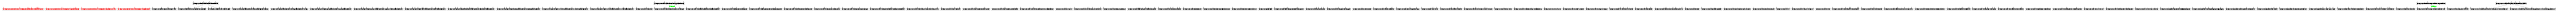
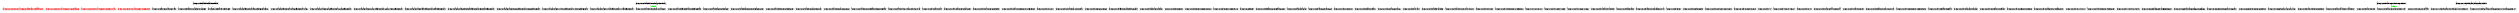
  digraph {
    rankdir=BT
    node [color=black fontcolor=black shape=record style=solid]
    edge [arrowhead=odiamond arrowtail=none]
    n1 [fontcolor=red label="api.zeeguu.core.content_retriever.crawler_exceptions.FailedToParseWithReadabilityServer"]
    n2 [fontcolor=red label="api.zeeguu.core.content_retriever.crawler_exceptions.SkippedAlreadyInDB"]
    n3 [fontcolor=red label="api.zeeguu.core.content_retriever.crawler_exceptions.SkippedForLowQuality"]
    n4 [fontcolor=red label="api.zeeguu.core.content_retriever.crawler_exceptions.SkippedForTooOld"]
    n5 [label="api.zeeguu.core.emailer.zeeguu_mailer.ZeeguuMailer"]
    n6 [label="api.zeeguu.core.feed_handler.feed_handler.FeedHandler"]
    n7 [label="api.zeeguu.core.feed_handler.newspaperfeed.NewspaperFeed"]
    n8 [label="api.strategies.core.feed_handler.rssfeed.RSSFeed"]
    n9 [label="api.zeeguu.core.language.difficulty_estimator_factory.DifficultyEstimatorFactory"]
    n10 [label="api.zeeguu.core.language.difficulty_estimator_strategy.DifficultyEstimatorStrategy"]
    n11 [label="api.zeeguu.core.language.strategies.cognacy_difficulty_estimator.CognacyDifficultyEstimator"]
    n12 [label="api.zeeguu.core.language.strategies.cognacy_wh_difficulty_estimator.CognacyWordHistoryDifficultyEstimator"]
    n13 [label="api.zeeguu.core.language.strategies.default_difficulty_estimator.DefaultDifficultyEstimator"]
    n14 [label="api.zeeguu.core.language.strategies.flesch_kincaid_difficulty_estimator.FleschKincaidDifficultyEstimator"]
    n15 [label="api.zeeguu.core.language.strategies.frequency_difficulty_estimator.FrequencyDifficultyEstimator"]
    n16 [label="api.zeeguu.core.language.strategies.word_history_difficulty_estimator.WordHistoryDifficultyEstimator"]
    n17 [label="api.zeeguu.core.language.strategies.word_rank_difficulty_estimator.WordRankDifficultyEstimator"]
-   n18 [label="api.zeeguu.core.model.article.Article"]
    n19 [label="api.zeeguu.core.model.article_broken_code_map.ArticleBrokenMap"]
    n20 [label="api.zeeguu.core.model.article_broken_code_map.LowQualityTypes"]
    n21 [label="api.zeeguu.core.model.article_difficulty_feedback.ArticleDifficultyFeedback"]
    n22 [label="api.zeeguu.core.model.article_fragment.ArticleFragment"]
    n23 [label="api.zeeguu.core.model.article_fragment_context.ArticleFragmentContext"]
    n24 [label="api.zeeguu.core.model.article_title_context.ArticleTitleContext"]
    n25 [label="api.zeeguu.core.model.article_topic_map.ArticleTopicMap"]
    n26 [label="api.zeeguu.core.model.article_topic_map.TopicOriginType"]
    n27 [label="api.zeeguu.core.model.article_topic_user_feedback.ArticleTopicUserFeedback"]
    n28 [label="api.zeeguu.core.model.article_url_keyword_map.ArticleUrlKeywordMap"]
    n29 [label="api.zeeguu.core.model.bookmark.Bookmark"]
    n30 [label="api.zeeguu.core.model.bookmark_context.BookmarkContext"]
    n31 [label="api.zeeguu.core.model.bookmark_context.ContextIdentifier"]
    n32 [label="api.zeeguu.core.model.bookmark_user_preference.UserWordExPreference"]
    n33 [label="api.zeeguu.core.model.cohort.Cohort"]
    n34 [label="api.zeeguu.core.model.cohort_article_map.CohortArticleMap"]
    n35 [label="api.zeeguu.core.model.context_type.ContextType"]
    n36 [label="api.zeeguu.core.model.difficulty_lingo_rank.DifficultyLingoRank"]
    n37 [label="api.zeeguu.core.model.domain_name.DomainName"]
    n38 [label="api.zeeguu.core.model.exercise.Exercise"]
    n39 [label="api.zeeguu.core.model.exercise_outcome.ExerciseOutcome"]
    n40 [label="api.zeeguu.core.model.exercise_source.ExerciseSource"]
    n41 [label="api.zeeguu.core.gec.feed.Feed"]
    n42 [label="api.zeeguu.core.model.feedback_component.FeedbackComponent"]
    n43 [label="api.zeeguu.core.model.language.Language"]
    n44 [label="api.zeeguu.core.model.learning_cycle.LearningCycle"]
    n45 [label="api.zeeguu.core.model.new_text.NewText"]
    n46 [label="api.zeeguu.core.model.notification.Notification"]
    n47 [label="api.zeeguu.core.model.personal_copy.PersonalCopy"]
    n48 [label="api.zeeguu.core.model.search.Search"]
    n49 [label="api.zeeguu.core.model.search_filter.SearchFilter"]
    n50 [label="api.zeeguu.core.model.search_subscription.SearchSubscription"]
    n51 [label="api.zeeguu.core.model.session.Session"]
    n52 [label="api.zeeguu.core.model.sorted_exercise_log.SortedExerciseLog"]
    n53 [label="api.zeeguu.core.source.source.Source"]
    n54 [label="api.zeeguu.core.model.source_text.SourceText"]
    n55 [label="api.zeeguu.core.model.source_type.SourceType"]
    n56 [label="api.zeeguu.core.model.starred_article.StarredArticle"]
    n57 [label="api.zeeguu.core.model.teacher.Teacher"]
    n58 [label="api.zeeguu.core.model.teacher_cohort_map.TeacherCohortMap"]
    n59 [label="api.zeeguu.core.model.text.Text"]
    n60 [label="api.zeeguu.core.model.topic_filter.TopicFilter"]
    n61 [label="api.zeeguu.core.model.topic_subscription.TopicSubscription"]
    n62 [label="api.zeeguu.core.model.unique_code.UniqueCode"]
    n63 [label="api.zeeguu.core.model.url.Url"]
    n64 [label="api.zeeguu.core.model.url_keyword.UrlKeyword"]
    n65 [label="api.zeeguu.core.model.user.User"]
    n66 [label="api.zeeguu.core.model.user_activitiy_data.UserActivityData"]
    n67 [label="api.zeeguu.core.model.user_article.UserArticle"]
    n68 [label="api.zeeguu.core.model.notification_cohort_map.UserCohortMap"]
    n69 [label="api.zeeguu.core.model.user_exercise_session.UserExerciseSession"]
    n70 [label="api.zeeguu.core.model.user_feedback.UserFeedback"]
    n71 [label="api.zeeguu.core.model.user_language.UserLanguage"]
    n72 [label="api.zeeguu.core.model.user_notification.UserNotification"]
    n73 [label="api.zeeguu.core.model.user_preference.UserPreference"]
    n74 [label="api.zeeguu.core.model.user_reading_session.UserReadingSession"]
    n75 [label="api.zeeguu.core.model.user_word.UserWord"]
    n76 [label="api.zeeguu.core.model.video_title_context.VideoTitleContext"]
    n77 [label="api.zeeguu.core.model.word_to_study.WordToStudy"]
    n78 [label="api.zeeguu.core.nlp_pipeline.alignment_errant.ERRANT_Alignment"]
    n79 [label="api.zeeguu.core.nlp_pipeline.automatic_gec_tagging.AutoGECTagging"]
    n80 [label="api.zeeguu.core.nlp_pipeline.confusion_generator.NoiseGenerator"]
-   n81 [label="api.zeeguu.core.nlp_pipeline.edit_errant.Edit"]
    n82 [label="api.zeeguu.core.nlp_pipeline.reduce_context.ContextReducer"]
-   n83 [label="api.zeeguu.core.nlp_pipeline.spacy_wrapper.SpacyWrapper"]
+   n83 [label="api.zeeguu.cohort.nlp_pipeline.spacy_wrapper.SpacyWrapper"]
    n84 [label="api.zeeguu.core.tokenization.nltk_tokenizer.NLTKTokenizer"]
    n85 [label="api.zeeguu.core.tokenization.stanza_tokenizer.StanzaTokenizer"]
    n86 [label="api.zeeguu.core.tokenization.token.Token"]
    n87 [label="api.zeeguu.core.tokenization.zeeguu_tokenizer.TokenizerModel"]
    n88 [label="api.zeeguu.core.tokenization.zeeguu_tokenizer.ZeeguuTokenizer"]
    n89 [label="api.zeeguu.core.util.encoding.JSONSerializable"]
    n90 [label="api.zeeguu.core.word_scheduling.basicSR.basicSR.BasicSRSchedule"]
    n91 [label="api.zeeguu.core.word_scheduling.basicSR.four_levels_per_word.FourLevelsPerWord"]
    n92 [label="api.zeeguu.core.word_scheduling.basicSR.two_learning_cycles_per_word.TwoLearningCyclesPerWord"]
    n7 -> n6
    n8 -> n6 [arrowhead=empty]
    n20 -> n19 [fontcolor=green label=broken_code style=solid]
    n87 -> n88 [fontcolor=green label=model_type style=solid]
    n91 -> n90 [arrowhead=empty]
    n92 -> n90 [arrowhead=empty]
  }
